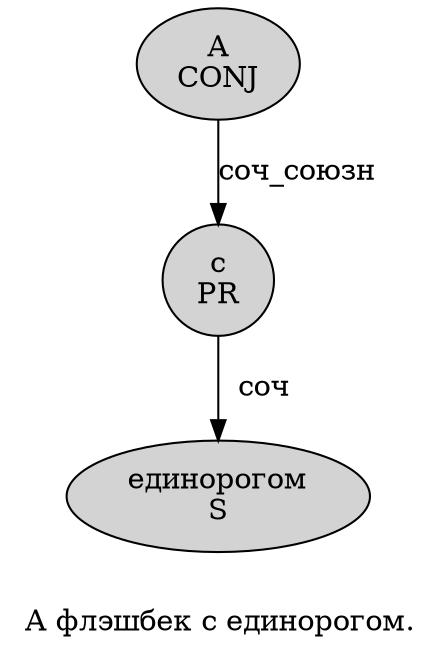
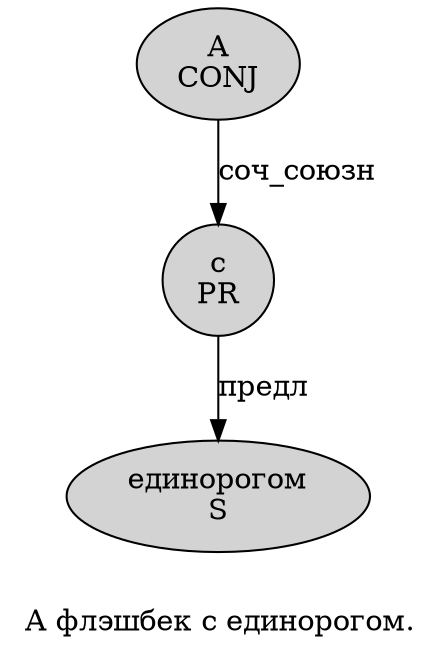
  digraph {
    label="А флэшбек с единорогом."
    node [fillcolor=lightgray penwidth=1 shape=ellipse style=filled]
    n1 [label="А\nCONJ"]
    n2 [label="с\nPR"]
    n3 [label="единорогом\nS"]
    n1 -> n2 [label="соч_союзн"]
-   n2 -> n3 [label="соч"]
+   n2 -> n3 [label="предл"]
  }
